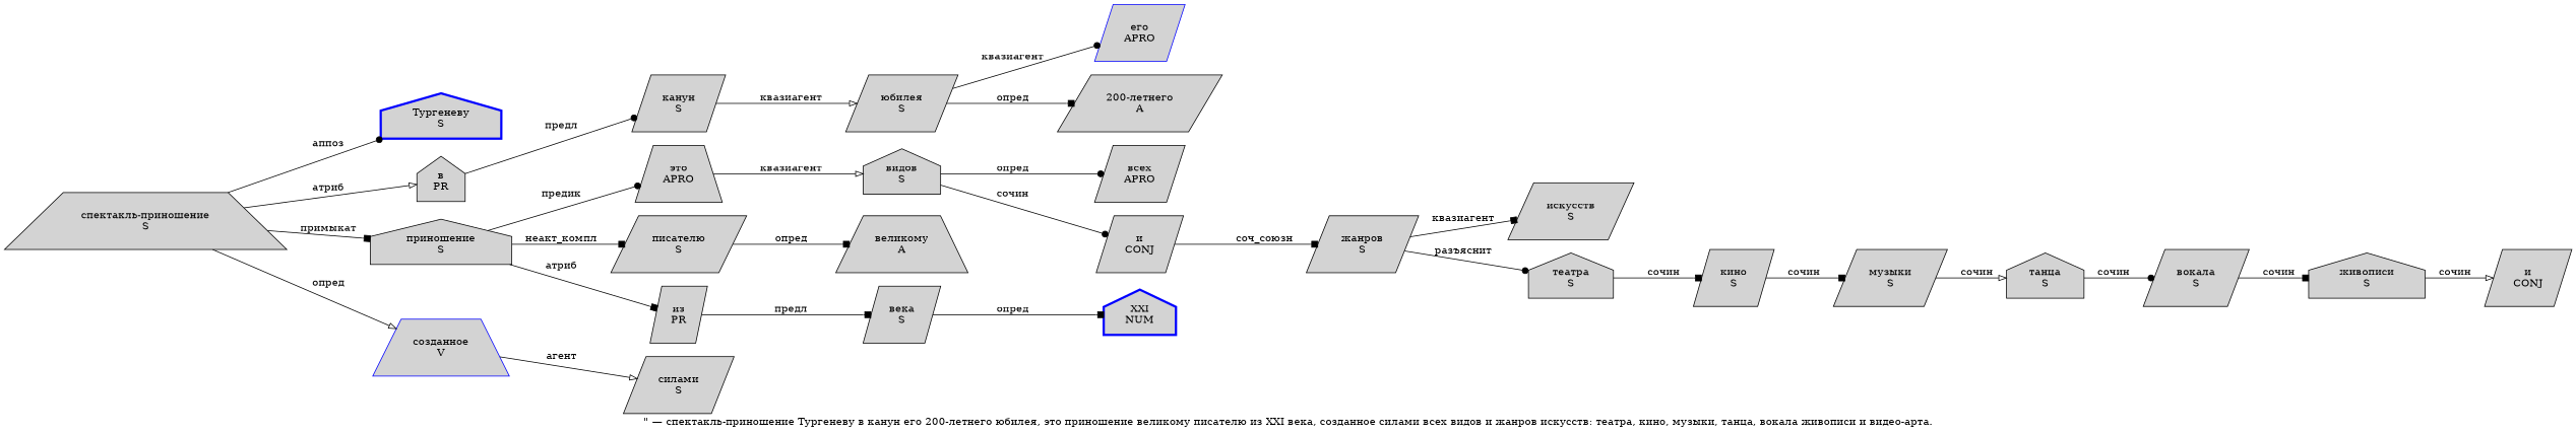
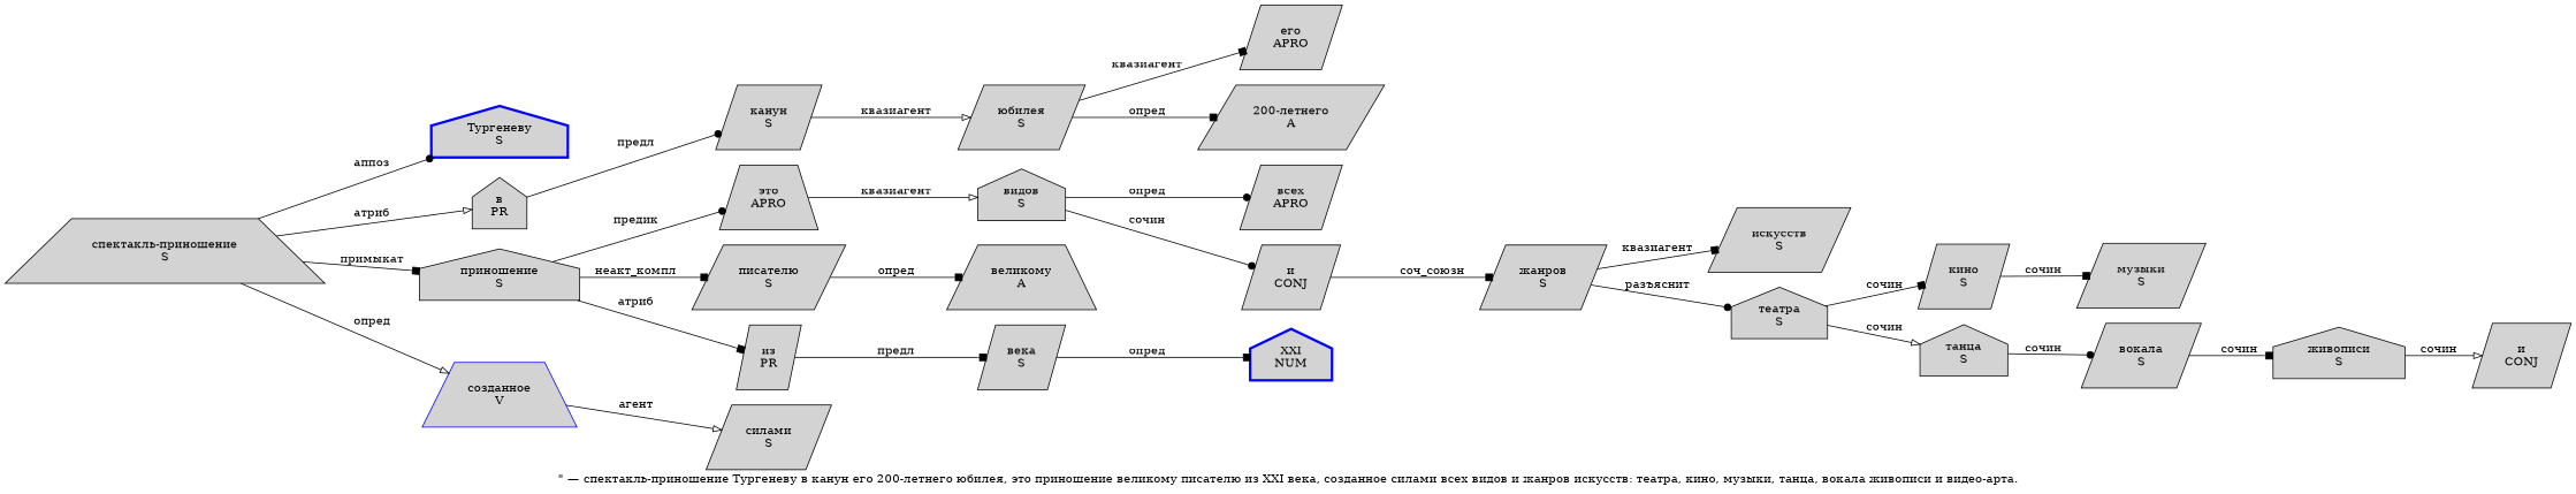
  digraph {
    label="\" — спектакль-приношение Тургеневу в канун его 200-летнего юбилея, это приношение великому писателю из XXI века, созданное силами всех видов и жанров искусств: театра, кино, музыки, танца, вокала живописи и видео-арта."
    rankdir=LR
    node [fillcolor=lightgray penwidth=1 shape=parallelogram style=filled]
    edge [arrowhead=box]
    n1 [label="спектакль-приношение\nS" shape=trapezium]
    n2 [color=blue label="Тургеневу\nS" penwidth=3 shape=house]
    n3 [label="в\nPR" shape=house]
    n4 [label="приношение\nS" shape=house]
    n5 [color=blue label="созданное\nV" shape=trapezium]
    n6 [label="канун\nS"]
    n7 [label="это\nAPRO" shape=trapezium]
    n8 [label="писателю\nS"]
    n9 [label="из\nPR"]
    n10 [label="силами\nS"]
    n11 [label="юбилея\nS"]
-   n12 [label="его\nAPRO" color=blue]
+   n12 [label="его\nAPRO"]
    n13 [label="200-летнего\nA"]
    n14 [label="видов\nS" shape=house]
    n15 [label="великому\nA" shape=trapezium]
    n16 [label="века\nS"]
    n17 [color=blue label="XXI\nNUM" penwidth=3 shape=house]
    n18 [label="всех\nAPRO"]
    n19 [label="и\nCONJ"]
    n20 [label="жанров\nS"]
    n21 [label="искусств\nS"]
    n22 [label="театра\nS" shape=house]
    n23 [label="кино\nS"]
    n24 [label="музыки\nS"]
    n25 [label="танца\nS" shape=house]
    n26 [label="вокала\nS"]
    n27 [label="живописи\nS" shape=house]
    n28 [label="и\nCONJ"]
    n1 -> n2 [arrowhead=dot label="аппоз"]
    n1 -> n3 [arrowhead=onormal label="атриб"]
    n1 -> n4 [label="примыкат"]
    n1 -> n5 [arrowhead=onormal label="опред"]
    n3 -> n6 [arrowhead=dot label="предл"]
    n4 -> n7 [arrowhead=dot label="предик"]
    n4 -> n8 [label="неакт_компл"]
    n4 -> n9 [label="атриб"]
    n5 -> n10 [arrowhead=onormal label="агент"]
    n6 -> n11 [arrowhead=onormal label="квазиагент"]
    n7 -> n14 [arrowhead=onormal label="квазиагент"]
    n8 -> n15 [label="опред"]
    n9 -> n16 [label="предл"]
-   n11 -> n12 [arrowhead=dot label="квазиагент"]
+   n11 -> n12 [label="квазиагент"]
    n11 -> n13 [label="опред"]
    n14 -> n18 [arrowhead=dot label="опред"]
    n14 -> n19 [arrowhead=dot label="сочин"]
    n16 -> n17 [label="опред"]
    n19 -> n20 [label="соч_союзн"]
    n20 -> n21 [label="квазиагент"]
    n20 -> n22 [arrowhead=dot label="разъяснит"]
    n22 -> n23 [label="сочин"]
    n23 -> n24 [label="сочин"]
-   n24 -> n25 [arrowhead=onormal label="сочин"]
+   n22 -> n25 [arrowhead=onormal label="сочин"]
    n25 -> n26 [arrowhead=dot label="сочин"]
    n26 -> n27 [label="сочин"]
    n27 -> n28 [arrowhead=onormal label="сочин"]
  }
